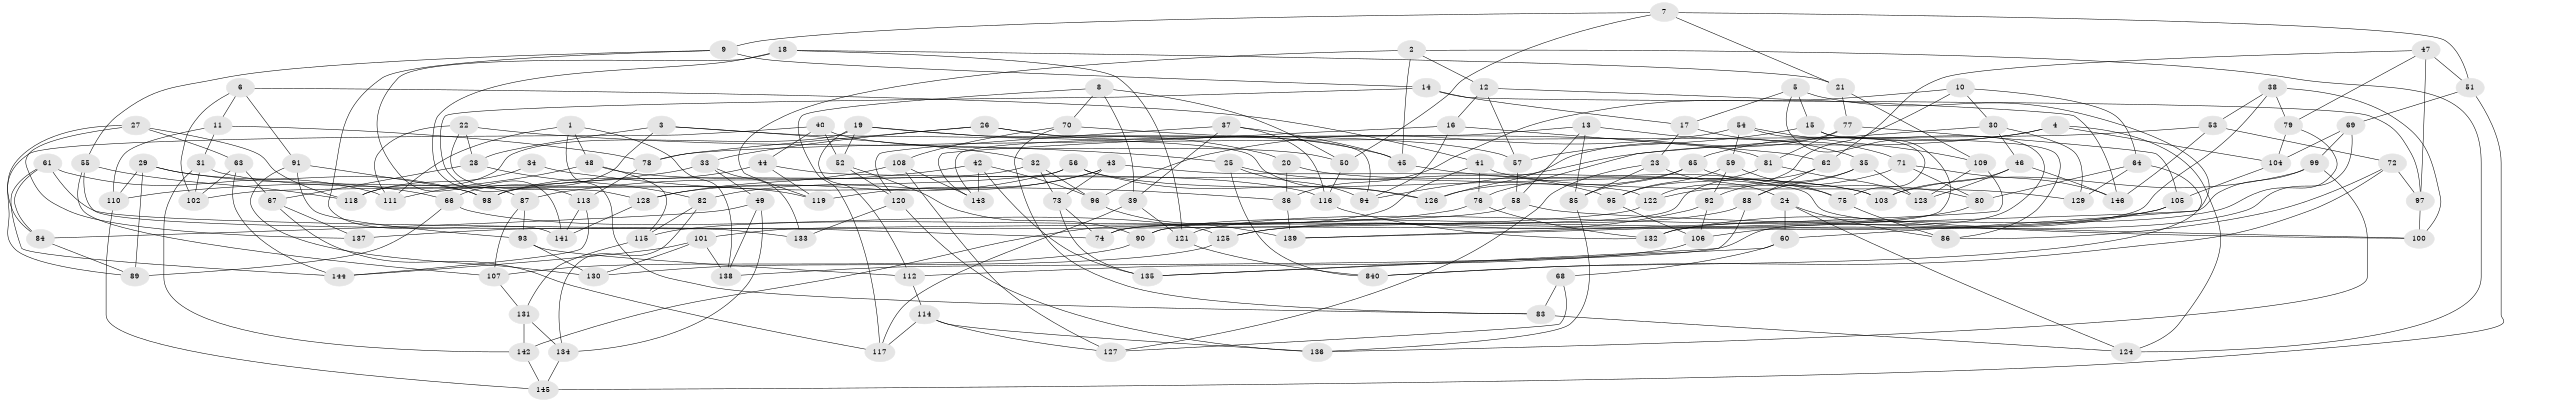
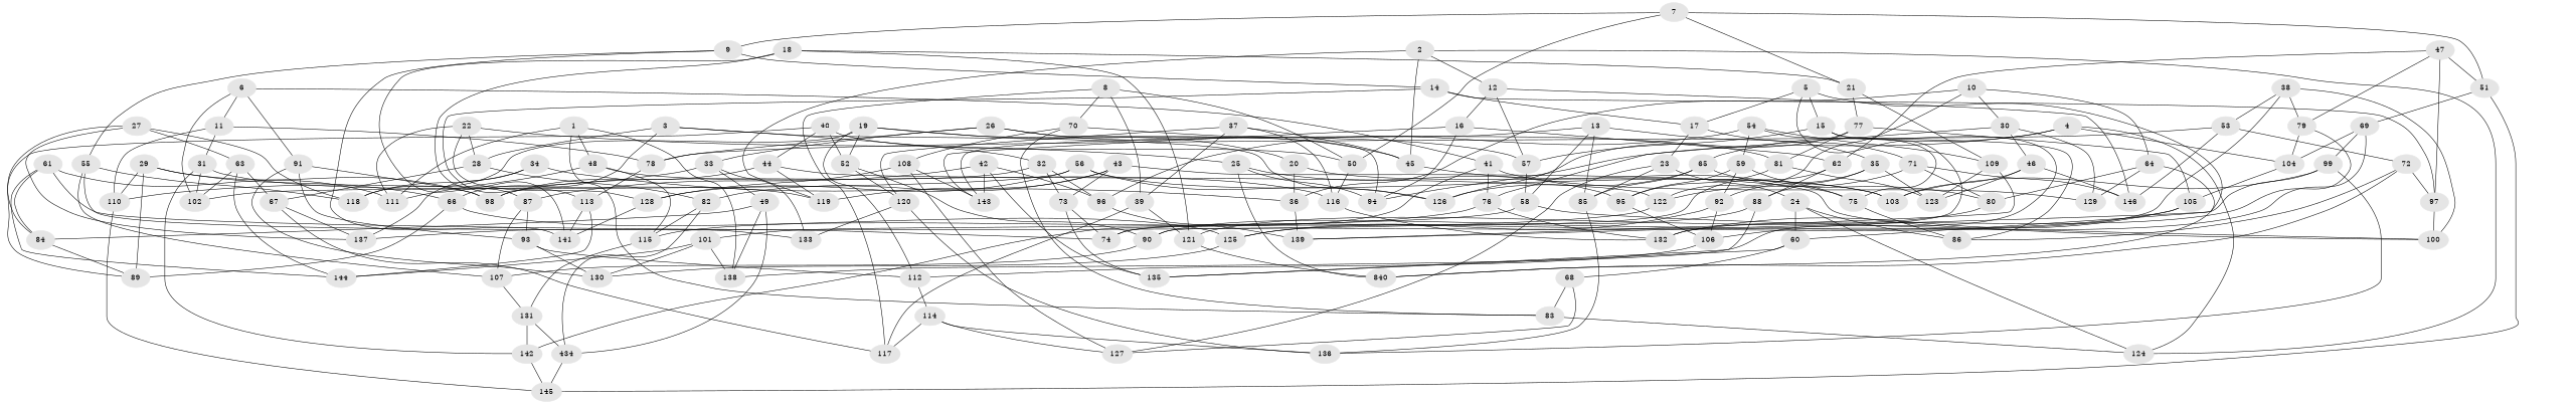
  graph {
    node [color=gray90 style=filled]
    1
    48
    83
    111
    138
    116
    115
    124
    2
    12
    45
    119
    16
    57
    146
    75
    3
    28
    32
    66
    126
    67
    82
    98
    73
    96
    89
    125
    4
    65
    94
    104
    85
    80
    105
    5
    15
    17
    60
    90
    86
    23
    71
    135
    68
    107
    6
    11
    41
    91
    102
    31
    78
    110
    76
    129
    142
    93
    130
    7
    9
    21
    50
    51
    14
    55
    141
    77
    109
    69
    145
    8
    39
    70
    117
    121
    81
    108
    97
    113
    118
    133
    10
    30
    36
    64
    122
    46
    139
    n90 [label=840]
    137
    143
    62
    58
    13
    35
    88
    92
    123
    100
    101
    136
    144
    74
    24
    127
    18
    87
    19
    20
    52
    112
    103
    120
    114
    22
    25
    128
    95
    106
    26
    33
    49
    27
    63
-   134
+   134 [label=434]
    29
    132
    84
    34
    37
    38
    53
    79
    72
    40
    44
    42
    43
    47
    131
    99
    54
    59
    56
    61
    1 -- 48
    1 -- 83
    1 -- 111
    1 -- 138
    48 -- 111
    48 -- 116
    48 -- 115
    83 -- 124
    116 -- 132
    115 -- 131
    2 -- 124
    2 -- 12
    2 -- 45
    2 -- 119
    12 -- 16
    12 -- 57
    12 -- 146
    45 -- 75
    16 -- 94
    16 -- 143
    16 -- 62
    57 -- 58
    75 -- 86
    3 -- 28
    3 -- 32
    3 -- 66
    3 -- 126
    28 -- 67
    28 -- 82
    32 -- 98
    32 -- 73
    32 -- 96
    66 -- 89
    66 -- 125
    67 -- 117
    67 -- 137
    82 -- 115
    82 -- 134
    73 -- 135
    73 -- 74
    96 -- 139
    125 -- 130
    4 -- 124
    4 -- 65
    4 -- 94
    4 -- 104
    65 -- 126
    65 -- 85
    65 -- 80
    104 -- 105
    85 -- 136
    80 -- 121
    105 -- 125
    105 -- 132
    5 -- 15
    5 -- 17
    5 -- 60
    5 -- 90
    15 -- 138
    15 -- 57
    15 -- 86
    17 -- 23
    17 -- 71
    60 -- 135
    60 -- 68
    90 -- 107
    23 -- 85
    23 -- 24
    23 -- 127
    71 -- 146
    71 -- 80
    71 -- 122
    68 -- 83
    68 -- 127
    107 -- 131
    6 -- 11
    6 -- 41
    6 -- 91
    6 -- 102
    11 -- 31
    11 -- 78
    11 -- 110
    41 -- 76
    41 -- 129
    41 -- 142
    91 -- 98
    91 -- 93
    91 -- 130
    31 -- 119
    31 -- 102
    31 -- 142
    78 -- 113
    110 -- 145
    76 -- 115
    76 -- 132
    142 -- 145
    93 -- 130
    93 -- 112
    7 -- 9
    7 -- 21
    7 -- 50
    7 -- 51
    9 -- 14
    9 -- 55
    9 -- 141
    21 -- 77
    21 -- 109
    50 -- 116
    51 -- 69
    51 -- 145
    14 -- 17
    14 -- 97
    14 -- 113
    55 -- 107
    55 -- 118
    55 -- 133
    77 -- 126
    77 -- 105
    77 -- 81
    109 -- 139
    109 -- 123
    69 -- 104
    69 -- 106
    69 -- 99
    8 -- 50
    8 -- 39
    8 -- 70
    8 -- 117
    39 -- 117
    39 -- 121
    70 -- 83
    70 -- 81
    70 -- 108
    121 -- n90
    81 -- 123
    81 -- 95
    108 -- 143
    108 -- 127
    108 -- 128
    97 -- 100
    113 -- 141
    113 -- 144
    10 -- 30
    10 -- 36
    10 -- 64
    10 -- 122
    30 -- 76
    30 -- 129
    30 -- 46
    36 -- 139
    64 -- 80
    64 -- 129
    64 -- n90
    122 -- 137
    46 -- 146
    46 -- 123
    46 -- 103
    62 -- 88
    62 -- 74
    58 -- 100
    58 -- 101
    13 -- 85
    13 -- 143
    13 -- 58
    13 -- 35
    35 -- 88
    35 -- 92
    35 -- 123
    88 -- 90
    88 -- 135
    92 -- 125
    92 -- 106
    101 -- 138
    101 -- 130
    101 -- 144
    24 -- 124
    24 -- 60
    24 -- 86
    18 -- 21
    18 -- 141
    18 -- 121
    18 -- 87
    87 -- 107
    87 -- 93
    19 -- 57
    19 -- 118
    19 -- 20
    19 -- 52
    19 -- 112
    20 -- 36
    20 -- 103
    52 -- 90
    52 -- 120
    112 -- 114
    120 -- 133
    120 -- 136
    114 -- 117
    114 -- 136
    114 -- 127
    22 -- 111
    22 -- 28
    22 -- 25
    22 -- 128
    25 -- 94
    25 -- n90
    25 -- 95
    128 -- 141
    95 -- 106
    106 -- 112
    26 -- 45
    26 -- 94
    26 -- 78
    26 -- 33
    33 -- 110
    33 -- 133
    33 -- 49
    49 -- 138
    49 -- 134
    49 -- 84
    27 -- 89
    27 -- 118
    27 -- 137
    27 -- 63
    63 -- 67
    63 -- 102
    63 -- 144
    134 -- 145
    29 -- 66
    29 -- 98
    29 -- 89
    29 -- 110
    84 -- 89
    34 -- 118
    34 -- 36
+   34 -- 137
    37 -- 116
    37 -- 45
    37 -- 39
    37 -- 120
    38 -- 100
    38 -- 74
    38 -- 53
    38 -- 79
    53 -- 146
    53 -- 78
    53 -- 72
    79 -- 104
    79 -- 132
    72 -- 86
    72 -- 97
    72 -- n90
    40 -- 50
    40 -- 52
    40 -- 84
    40 -- 44
    44 -- 119
    44 -- 98
    44 -- 122
    42 -- 96
    42 -- 135
    42 -- 143
    42 -- 87
    43 -- 119
    43 -- 82
    43 -- 73
    43 -- 100
    47 -- 51
    47 -- 97
    47 -- 62
    47 -- 79
    131 -- 142
    131 -- 134
    99 -- 139
    99 -- 136
    99 -- 103
    54 -- 75
    54 -- 96
    54 -- 109
    54 -- 59
    59 -- 75
    59 -- 92
    59 -- 95
    56 -- 126
    56 -- 102
    56 -- 103
    56 -- 128
    61 -- 111
    61 -- 144
    61 -- 74
    61 -- 84
  }
